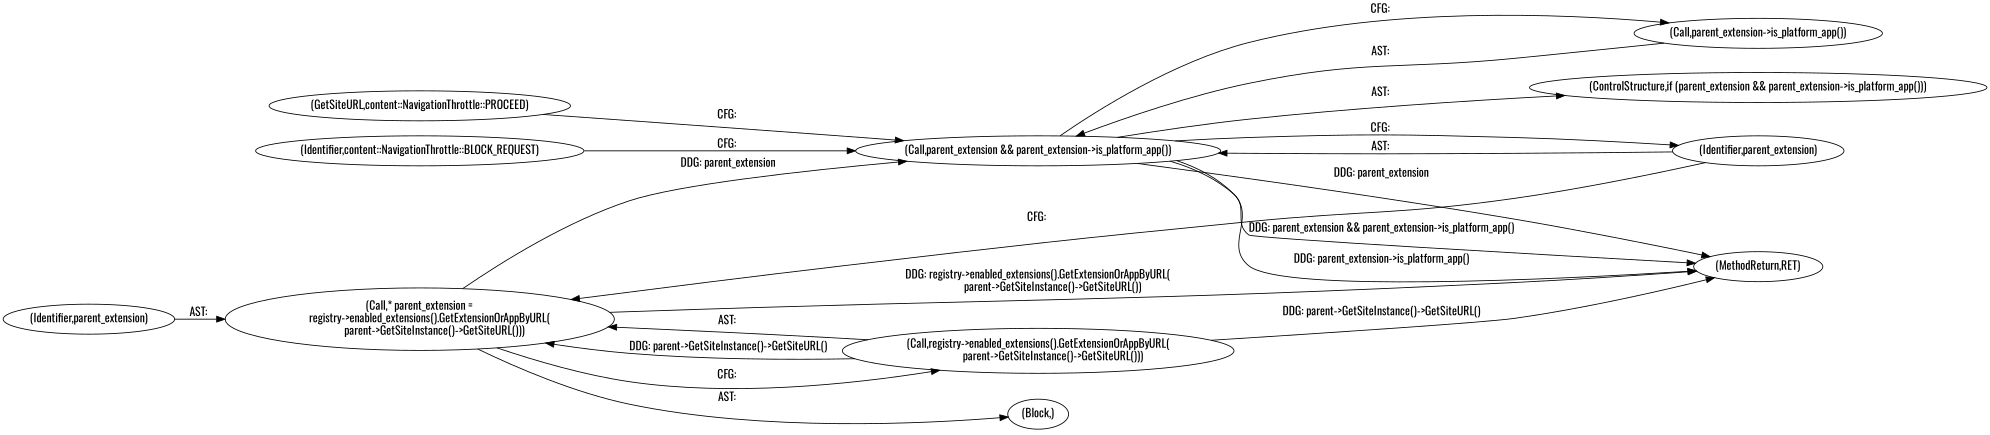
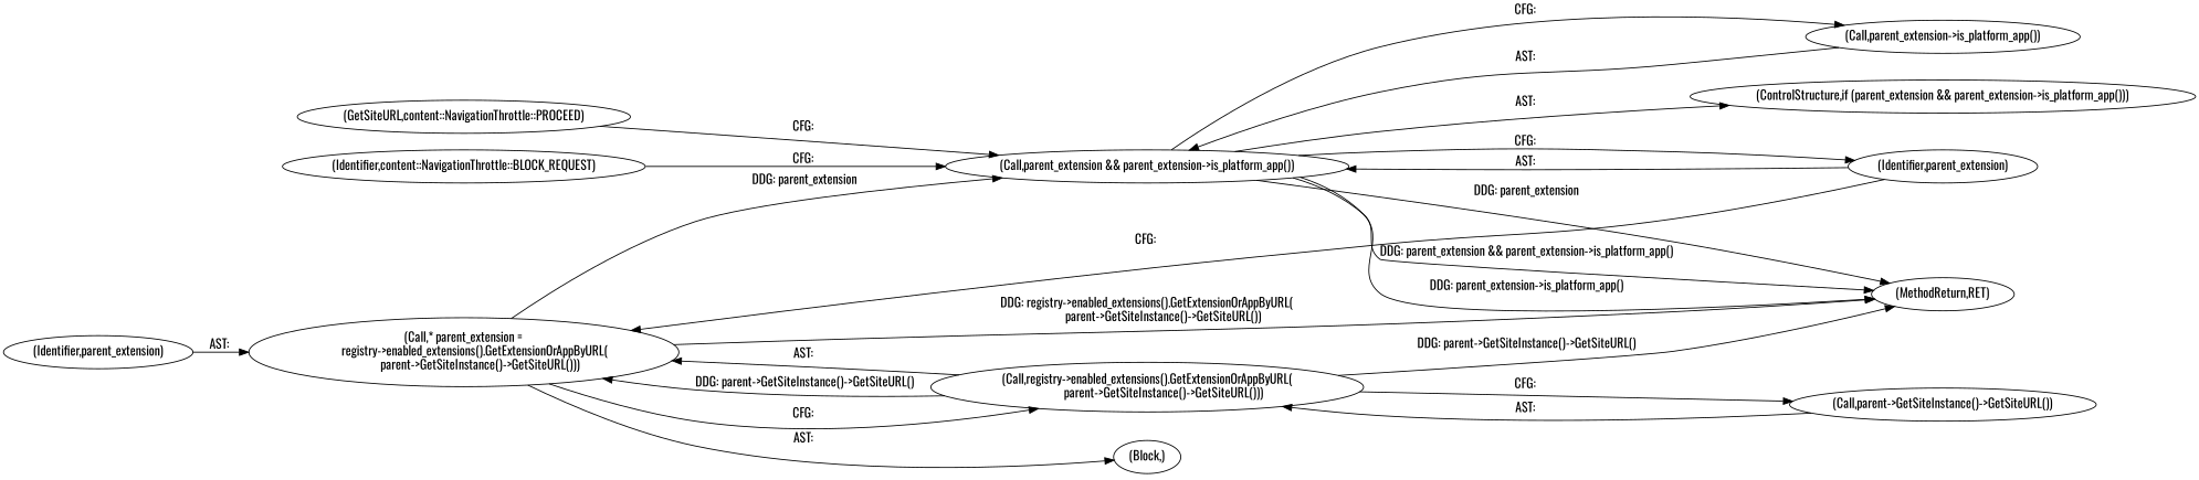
  digraph {
    fontname=Oswald
    rankdir=LR
    node [fontname=Oswald]
    edge [fontname=Oswald]
    n1 [label="(Call,* parent_extension =\n        registry->enabled_extensions().GetExtensionOrAppByURL(\n            parent->GetSiteInstance()->GetSiteURL()))"]
    n2 [label="(Call,registry->enabled_extensions().GetExtensionOrAppByURL(\n            parent->GetSiteInstance()->GetSiteURL()))"]
    n3 [label="(Call,parent_extension && parent_extension->is_platform_app())"]
    n4 [label="(MethodReturn,RET)"]
    n5 [label="(Block,)"]
+   n6 [label="(Call,parent->GetSiteInstance()->GetSiteURL())"]
    n7 [label="(Call,parent_extension->is_platform_app())"]
    n8 [label="(ControlStructure,if (parent_extension && parent_extension->is_platform_app()))"]
    n9 [label="(Identifier,parent_extension)"]
    n10 [label="(Identifier,content::NavigationThrottle::BLOCK_REQUEST)"]
    n11 [label="(Identifier,parent_extension)"]
    n12 [label="(GetSiteURL,content::NavigationThrottle::PROCEED)"]
    n1 -> n2 [label="CFG: "]
    n1 -> n3 [label="DDG: parent_extension"]
    n1 -> n4 [label="DDG: registry->enabled_extensions().GetExtensionOrAppByURL(\n            parent->GetSiteInstance()->GetSiteURL())"]
    n1 -> n5 [label="AST: "]
    n2 -> n1 [label="AST: "]
    n2 -> n1 [label="DDG: parent->GetSiteInstance()->GetSiteURL()"]
    n2 -> n4 [label="DDG: parent->GetSiteInstance()->GetSiteURL()"]
+   n2 -> n6 [label="CFG: "]
    n3 -> n4 [label="DDG: parent_extension->is_platform_app()"]
    n3 -> n4 [label="DDG: parent_extension"]
    n3 -> n4 [label="DDG: parent_extension && parent_extension->is_platform_app()"]
    n3 -> n7 [label="CFG: "]
    n3 -> n8 [label="AST: "]
    n3 -> n9 [label="CFG: "]
+   n6 -> n2 [label="AST: "]
    n7 -> n3 [label="AST: "]
    n9 -> n1 [label="CFG: "]
    n9 -> n3 [label="AST: "]
    n10 -> n3 [label="CFG: "]
    n11 -> n1 [label="AST: "]
    n12 -> n3 [label="CFG: "]
  }
